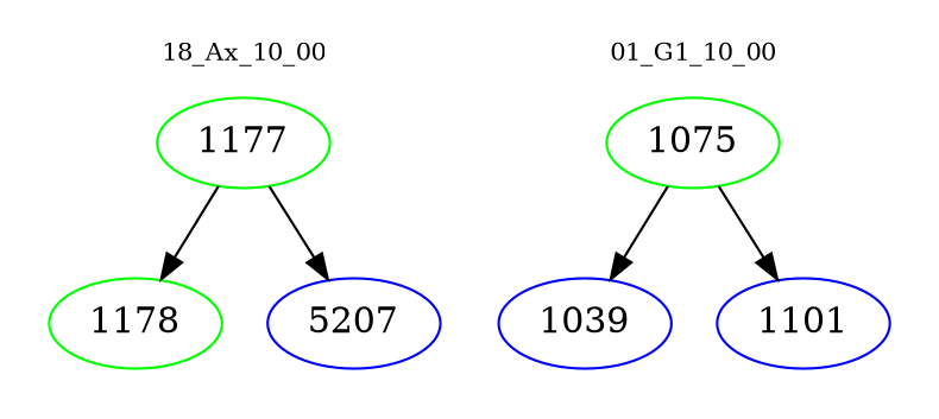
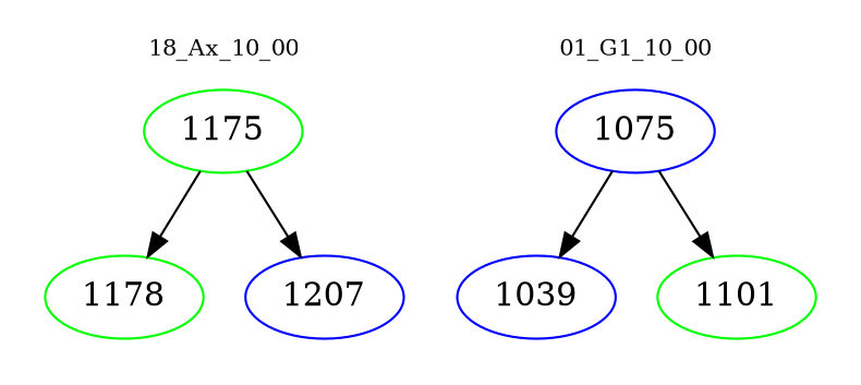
  digraph {
    node [color=green]
    edge [color=black]
-   n1 [label=1177]
+   n1 [label=1175]
    n2 [label=1178]
-   n3 [color=blue label=5207]
-   n4 [label=1075]
+   n3 [color=blue label=1207]
+   n4 [color=blue label=1075]
    n5 [color=blue label=1039]
-   n6 [color=blue label=1101]
+   n6 [label=1101]
    subgraph cluster_1 {
      color=white
      fontsize=10
      label="18_Ax_10_00"
      n1
      n2
      n3
    }
    subgraph cluster_2 {
      color=white
      fontsize=10
      label="01_G1_10_00"
      n4
      n5
      n6
    }
    n1 -> n2
    n1 -> n3
    n4 -> n5
    n4 -> n6
  }
